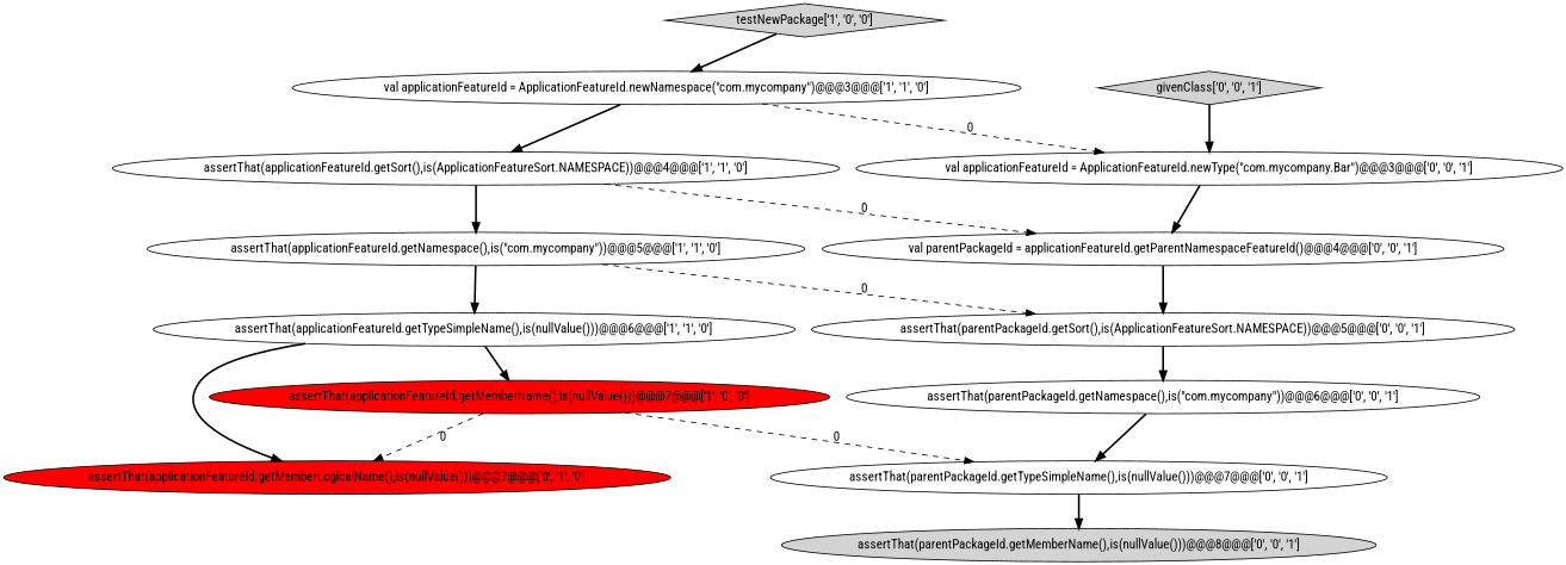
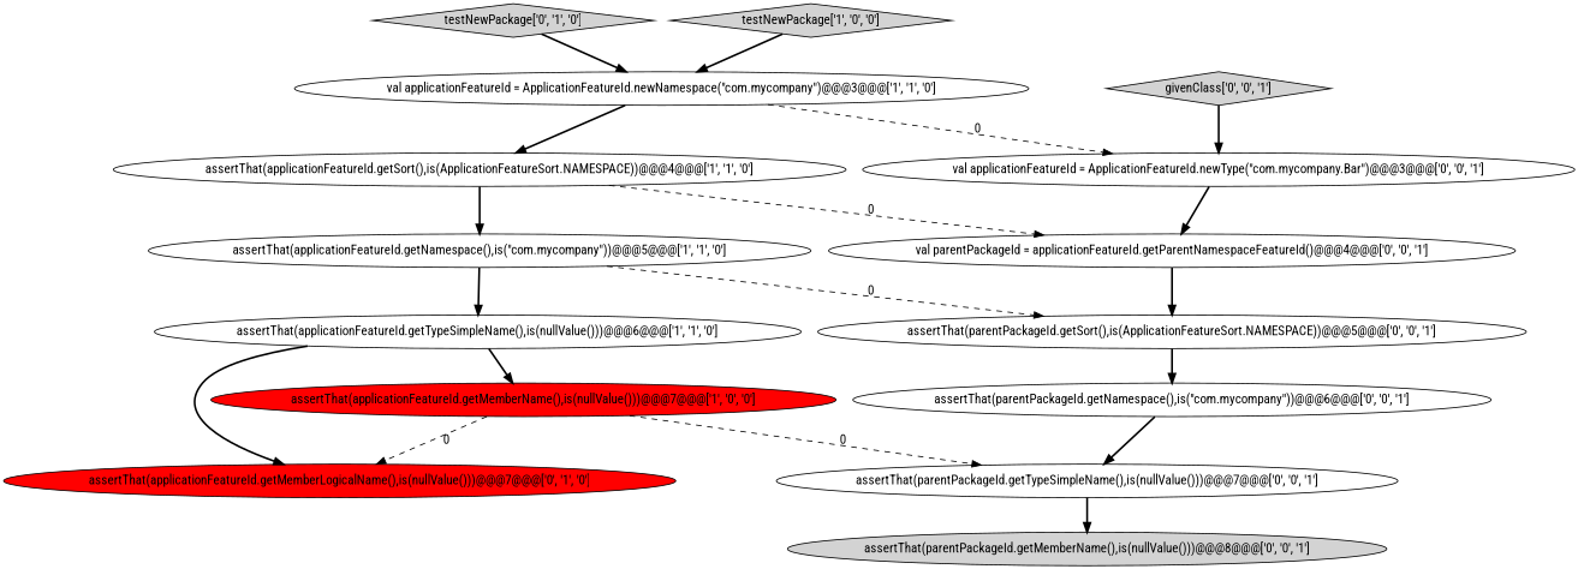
  digraph {
    fontname="Roboto Condensed"
    node [fillcolor=white shape=ellipse style=filled fontname="Roboto Condensed"]
    edge [style=bold fontname="Roboto Condensed"]
    n1 [label="val applicationFeatureId = ApplicationFeatureId.newType(\"com.mycompany.Bar\")@@@3@@@['0', '0', '1']"]
    n2 [label="val parentPackageId = applicationFeatureId.getParentNamespaceFeatureId()@@@4@@@['0', '0', '1']"]
    n3 [fillcolor=red label="assertThat(applicationFeatureId.getMemberName(),is(nullValue()))@@@7@@@['1', '0', '0']"]
    n4 [label="assertThat(parentPackageId.getTypeSimpleName(),is(nullValue()))@@@7@@@['0', '0', '1']"]
    n5 [fillcolor=red label="assertThat(applicationFeatureId.getMemberLogicalName(),is(nullValue()))@@@7@@@['0', '1', '0']"]
    n6 [label="val applicationFeatureId = ApplicationFeatureId.newNamespace(\"com.mycompany\")@@@3@@@['1', '1', '0']"]
    n7 [label="assertThat(applicationFeatureId.getSort(),is(ApplicationFeatureSort.NAMESPACE))@@@4@@@['1', '1', '0']"]
    n8 [label="assertThat(parentPackageId.getNamespace(),is(\"com.mycompany\"))@@@6@@@['0', '0', '1']"]
    n9 [fillcolor=lightgray label="assertThat(parentPackageId.getMemberName(),is(nullValue()))@@@8@@@['0', '0', '1']"]
    n10 [label="assertThat(parentPackageId.getSort(),is(ApplicationFeatureSort.NAMESPACE))@@@5@@@['0', '0', '1']"]
+   n11 [fillcolor=lightgray label="testNewPackage['0', '1', '0']" shape=diamond]
    n12 [label="assertThat(applicationFeatureId.getTypeSimpleName(),is(nullValue()))@@@6@@@['1', '1', '0']"]
    n13 [fillcolor=lightgray label="testNewPackage['1', '0', '0']" shape=diamond]
    n14 [label="assertThat(applicationFeatureId.getNamespace(),is(\"com.mycompany\"))@@@5@@@['1', '1', '0']"]
    n15 [fillcolor=lightgray label="givenClass['0', '0', '1']" shape=diamond]
    n1 -> n2
    n2 -> n10
    n3 -> n4 [label=0 style=dashed]
    n3 -> n5 [label=0 style=dashed]
    n4 -> n9
    n6 -> n1 [label=0 style=dashed]
    n6 -> n7
    n7 -> n2 [label=0 style=dashed]
    n7 -> n14
    n8 -> n4
    n10 -> n8
+   n11 -> n6
    n12 -> n3
    n12 -> n5
    n13 -> n6
    n14 -> n10 [label=0 style=dashed]
    n14 -> n12
    n15 -> n1
  }
